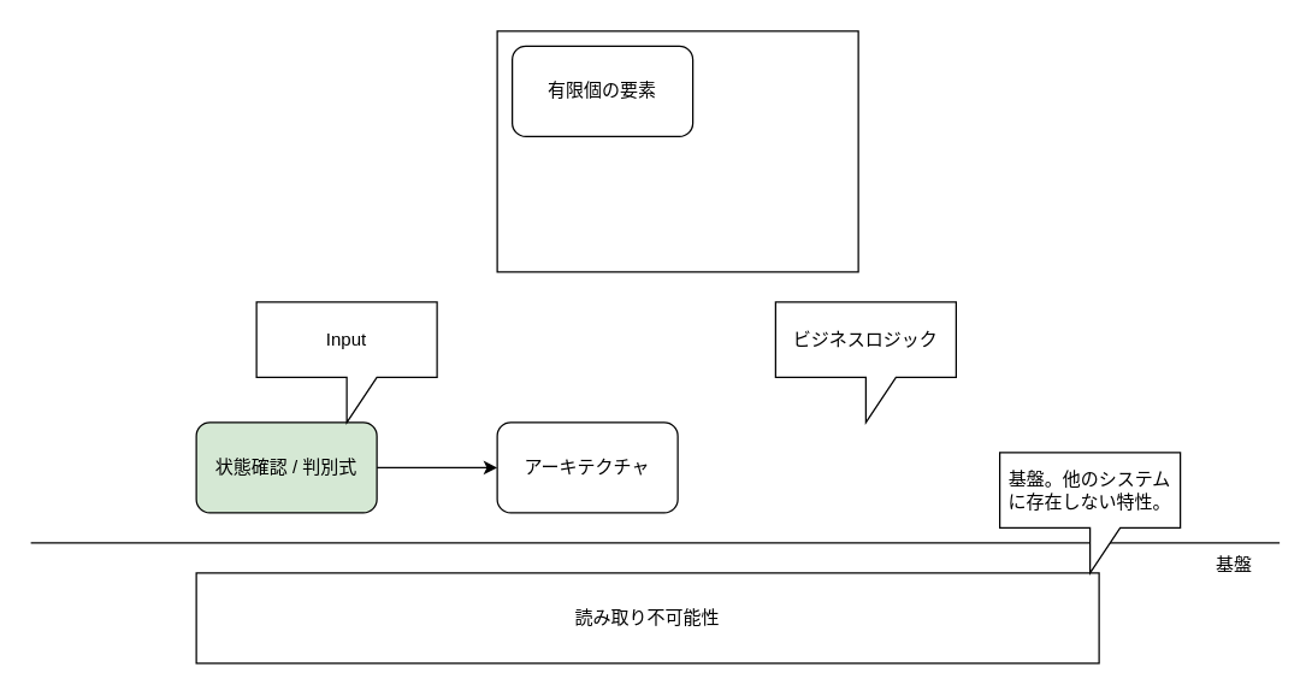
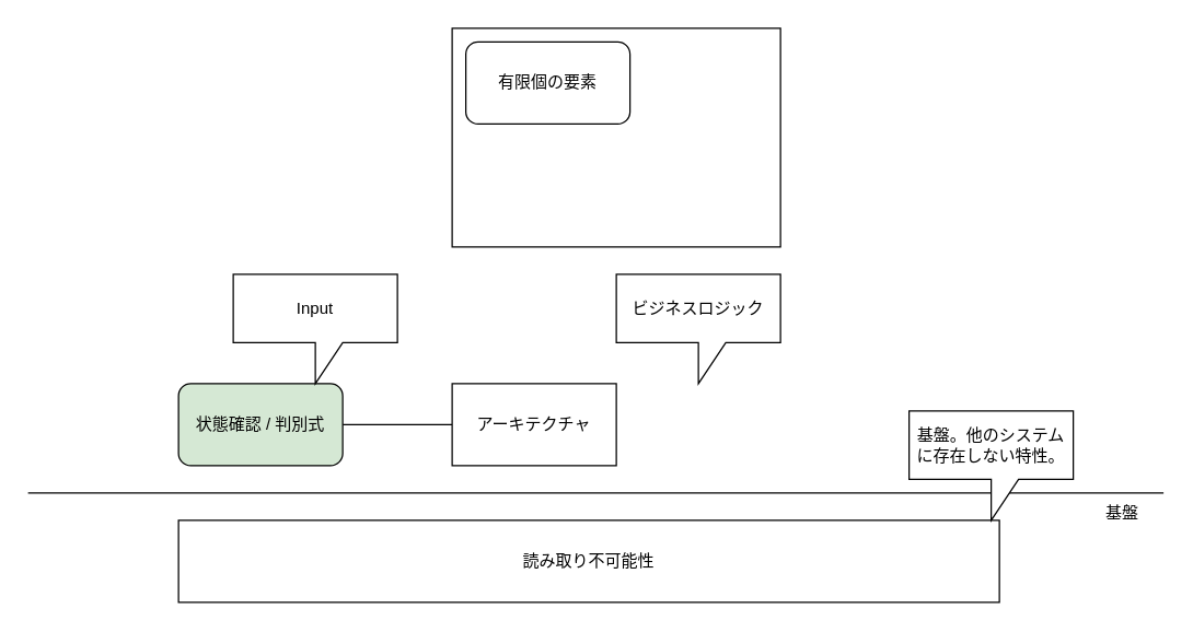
  <mxCell id="0" />
  <mxCell id="1" parent="0" />
  <mxCell id="2" value="" style="rounded=0;whiteSpace=wrap;html=1;" vertex="1" parent="1"><mxGeometry x="330" y="20" width="240" height="160" as="geometry" /></mxCell>
  <mxCell id="3" value="読み取り不可能性" style="whiteSpace=wrap;html=1;rounded=0;" vertex="1" parent="1"><mxGeometry x="130" y="380" width="600" height="60" as="geometry" /></mxCell>
  <mxCell id="4" value="" style="endArrow=none;html=1;rounded=0;" edge="1" parent="1"><mxGeometry width="50" height="50" relative="1" as="geometry"><mxPoint x="20" y="360" as="sourcePoint" /><mxPoint x="850" y="360" as="targetPoint" /></mxGeometry></mxCell>
- <mxCell id="5" style="edgeStyle=orthogonalEdgeStyle;rounded=0;orthogonalLoop=1;jettySize=auto;html=1;exitX=1;exitY=0.5;exitDx=0;exitDy=0;entryX=0;entryY=0.5;entryDx=0;entryDy=0;" edge="1" parent="1" source="6" target="7"><mxGeometry relative="1" as="geometry" /></mxCell>
+ <mxCell id="5" style="edgeStyle=orthogonalEdgeStyle;rounded=0;orthogonalLoop=1;jettySize=auto;html=1;exitX=1;exitY=0.5;exitDx=0;exitDy=0;entryX=0;entryY=0.5;entryDx=0;entryDy=0;endArrow=none;" edge="1" parent="1" source="6" target="7"><mxGeometry relative="1" as="geometry" /></mxCell>
  <mxCell id="6" value="状態確認 / 判別式" style="rounded=1;whiteSpace=wrap;html=1;fillColor=#d5e8d4;" vertex="1" parent="1"><mxGeometry x="130" y="280" width="120" height="60" as="geometry" /></mxCell>
- <mxCell id="7" value="アーキテクチャ" style="rounded=1;whiteSpace=wrap;html=1;" vertex="1" parent="1"><mxGeometry x="330" y="280" width="120" height="60" as="geometry" /></mxCell>
+ <mxCell id="7" value="アーキテクチャ" style="whiteSpace=wrap;html=1;rounded=0;" vertex="1" parent="1"><mxGeometry x="330" y="280" width="120" height="60" as="geometry" /></mxCell>
  <mxCell id="8" value="基盤" style="text;html=1;strokeColor=none;fillColor=none;align=center;verticalAlign=middle;whiteSpace=wrap;rounded=0;" vertex="1" parent="1"><mxGeometry x="790" y="360" width="60" height="30" as="geometry" /></mxCell>
  <mxCell id="9" value="基盤。他のシステムに存在しない特性。" style="shape=callout;whiteSpace=wrap;html=1;perimeter=calloutPerimeter;" vertex="1" parent="1"><mxGeometry x="664" y="300" width="120" height="80" as="geometry" /></mxCell>
  <mxCell id="10" value="Input" style="shape=callout;whiteSpace=wrap;html=1;perimeter=calloutPerimeter;" vertex="1" parent="1"><mxGeometry x="170" y="200" width="120" height="80" as="geometry" /></mxCell>
- <mxCell id="11" value="ビジネスロジック" style="shape=callout;whiteSpace=wrap;html=1;perimeter=calloutPerimeter;" vertex="1" parent="1"><mxGeometry x="515" y="200" width="120" height="80" as="geometry" /></mxCell>
+ <mxCell id="11" value="ビジネスロジック" style="shape=callout;whiteSpace=wrap;html=1;perimeter=calloutPerimeter;" vertex="1" parent="1"><mxGeometry x="450" y="200" width="120" height="80" as="geometry" /></mxCell>
  <mxCell id="12" value="有限個の要素" style="rounded=1;whiteSpace=wrap;html=1;" vertex="1" parent="1"><mxGeometry x="340" y="30" width="120" height="60" as="geometry" /></mxCell>
